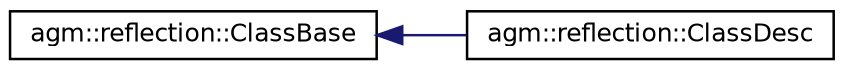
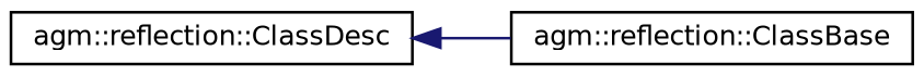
  digraph {
    rankdir=LR
    node [color=black fillcolor=white fontname=Helvetica fontsize=10 shape=record style=filled]
    n1 [height=0.2 label="agm::reflection::ClassBase" width=0.4]
    n2 [height=0.2 label="agm::reflection::ClassDesc" width=0.4]
-   n1 -> n2 [color=midnightblue dir=back fontname=Helvetica fontsize=10 labelfontname=Helvetica labelfontsize=10 style=solid]
+   n2 -> n1 [color=midnightblue dir=back fontname=Helvetica fontsize=10 labelfontname=Helvetica labelfontsize=10 style=solid]
  }
